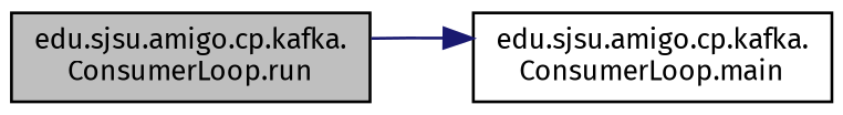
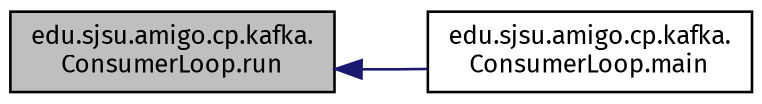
  digraph {
    rankdir=LR
    fontname="Fira Sans"
    node [color=black fontname="Fira Sans" fontsize=10 shape=record style=filled]
    n1 [fillcolor=grey75 fontcolor=black height=0.2 label="edu.sjsu.amigo.cp.kafka.\lConsumerLoop.run" width=0.4]
    n2 [fillcolor=white height=0.2 label="edu.sjsu.amigo.cp.kafka.\lConsumerLoop.main" width=0.4]
-   n2 -> n1 [color=midnightblue dir=back fontname="Fira Sans" fontsize=10 labelfontname=Helvetica labelfontsize=10 style=solid]
+   n1 -> n2 [color=midnightblue dir=back fontname="Fira Sans" fontsize=10 labelfontname=Helvetica labelfontsize=10 style=solid]
  }
